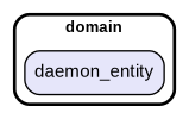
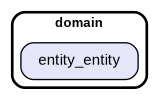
  digraph {
    fontname="Arial Black"
    fontsize=13
    penwidth=2.6
    style=rounded
-   n1 [fillcolor=Lavender fontname=Arial fontsize=15 label=daemon_entity penwidth=1.3 shape=rect style="filled,rounded"]
+   n1 [fillcolor=Lavender fontname=Arial fontsize=15 label=entity_entity penwidth=1.3 shape=rect style="filled,rounded"]
    subgraph cluster_1 {
      label=domain
      n1
    }
  }
